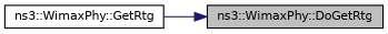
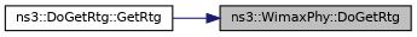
  digraph {
    rankdir=RL
    node [color=black fontname=Helvetica fontsize=10 shape=record style=filled]
    n1 [fillcolor=grey75 fontcolor=black height=0.2 label="ns3::WimaxPhy::DoGetRtg" width=0.4]
-   n2 [fillcolor=white height=0.2 label="ns3::WimaxPhy::GetRtg" width=0.4]
+   n2 [fillcolor=white height=0.2 label="ns3::DoGetRtg::GetRtg" width=0.4]
    n1 -> n2 [color=midnightblue dir=back fontname=Helvetica fontsize=10 labelfontname=Helvetica labelfontsize=10 style=solid]
  }
